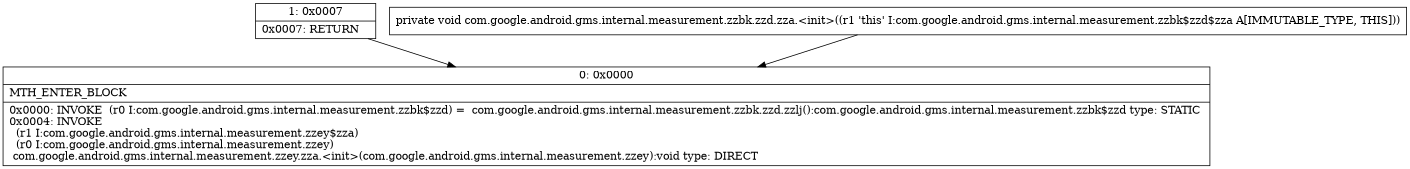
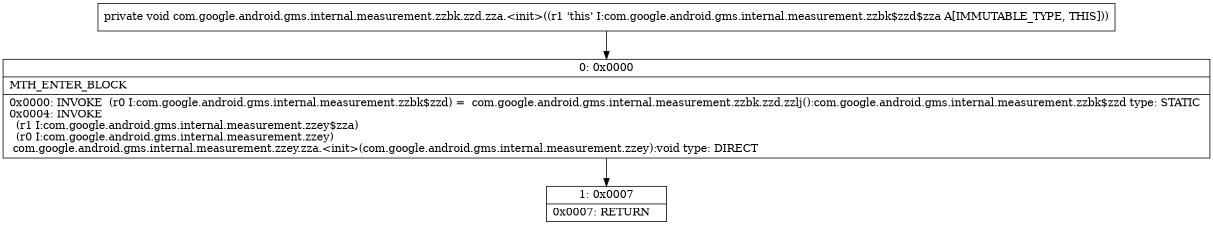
  digraph {
    node [shape=record]
    n1 [label="{0\:\ 0x0000|MTH_ENTER_BLOCK\l|0x0000: INVOKE  (r0 I:com.google.android.gms.internal.measurement.zzbk$zzd) =  com.google.android.gms.internal.measurement.zzbk.zzd.zzlj():com.google.android.gms.internal.measurement.zzbk$zzd type: STATIC \l0x0004: INVOKE  \l  (r1 I:com.google.android.gms.internal.measurement.zzey$zza)\l  (r0 I:com.google.android.gms.internal.measurement.zzey)\l com.google.android.gms.internal.measurement.zzey.zza.\<init\>(com.google.android.gms.internal.measurement.zzey):void type: DIRECT \l}"]
    n2 [label="{1\:\ 0x0007|0x0007: RETURN   \l}"]
    n3 [label="{private void com.google.android.gms.internal.measurement.zzbk.zzd.zza.\<init\>((r1 'this' I:com.google.android.gms.internal.measurement.zzbk$zzd$zza A[IMMUTABLE_TYPE, THIS])) }"]
-   n2 -> n1
+   n1 -> n2
    n3 -> n1
  }
